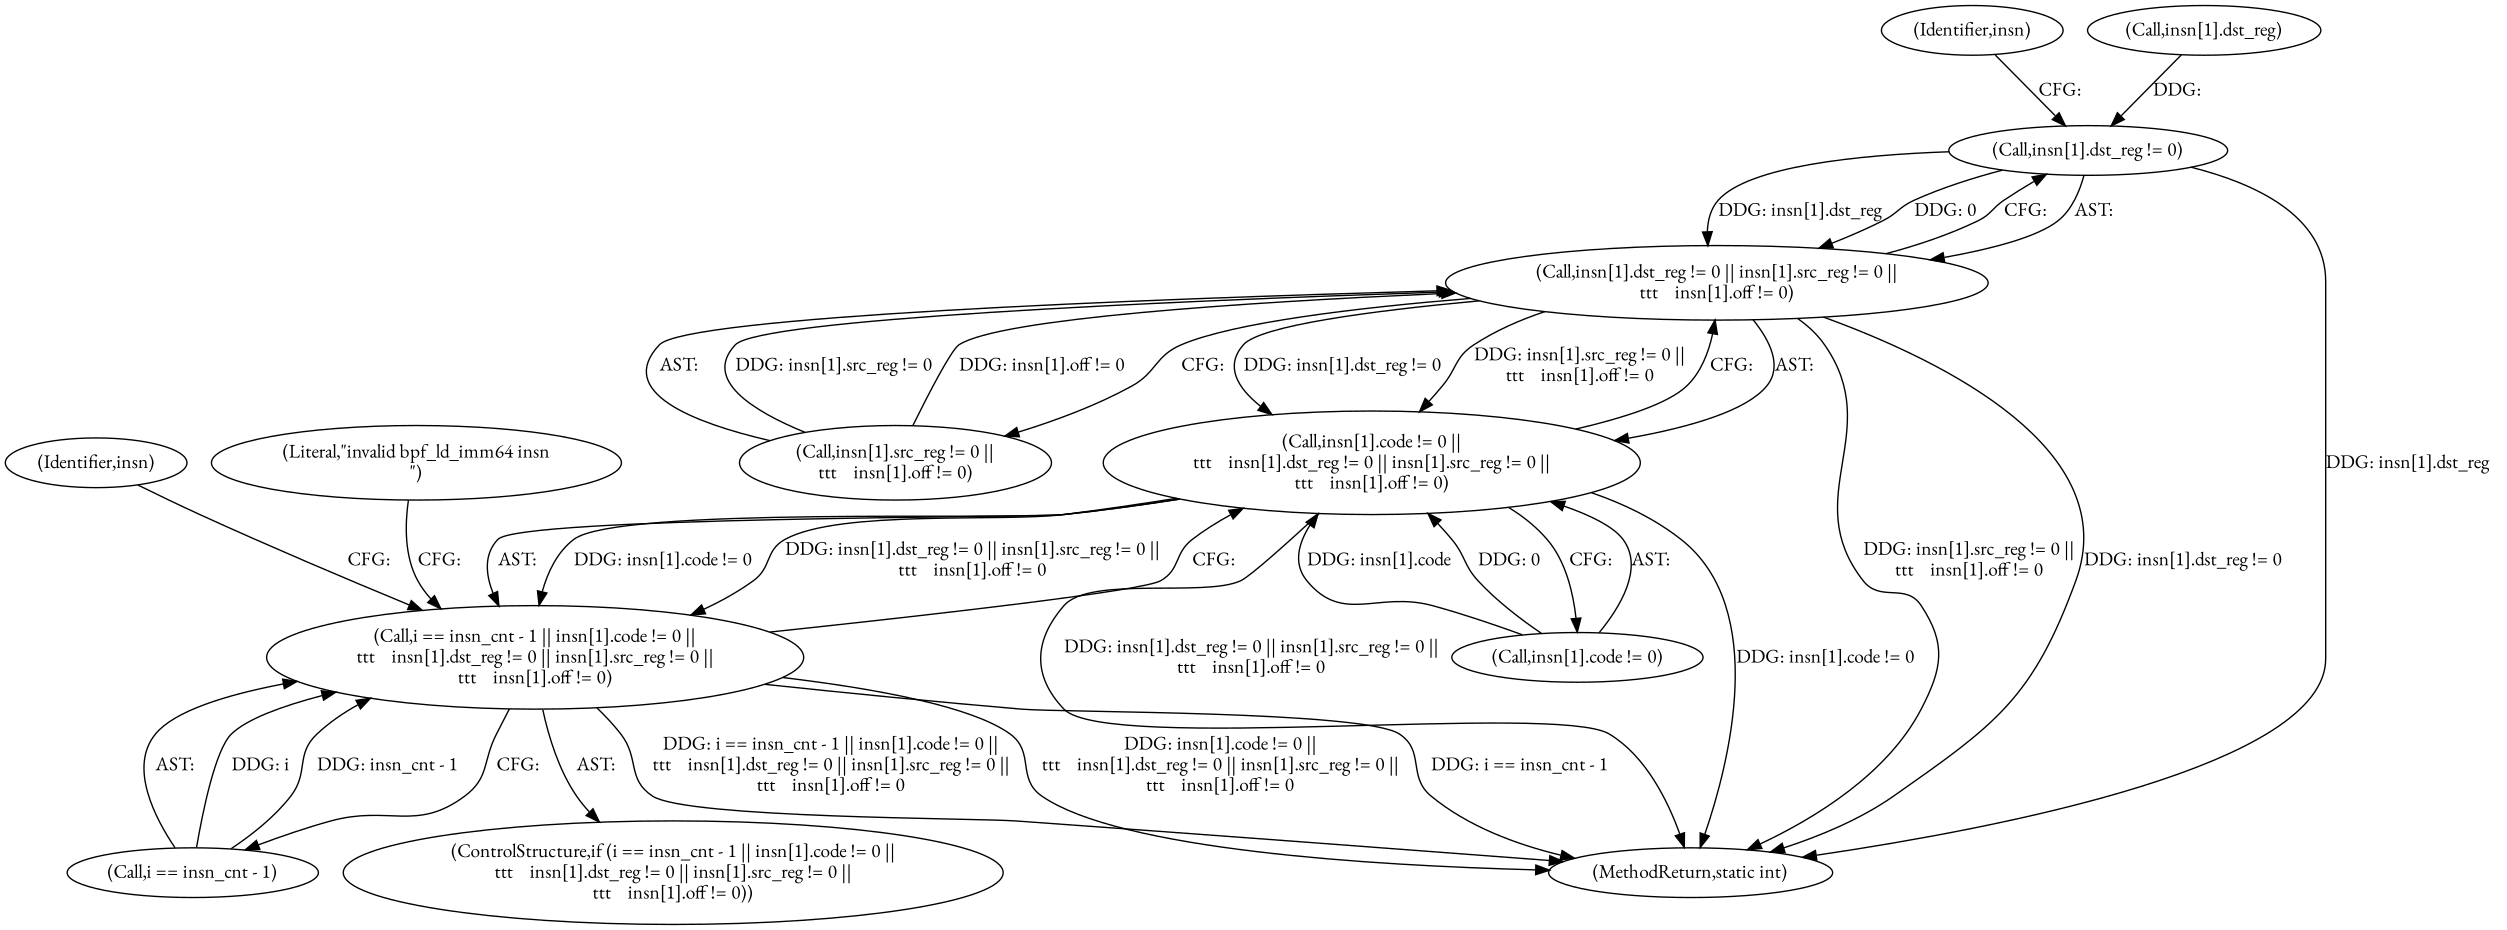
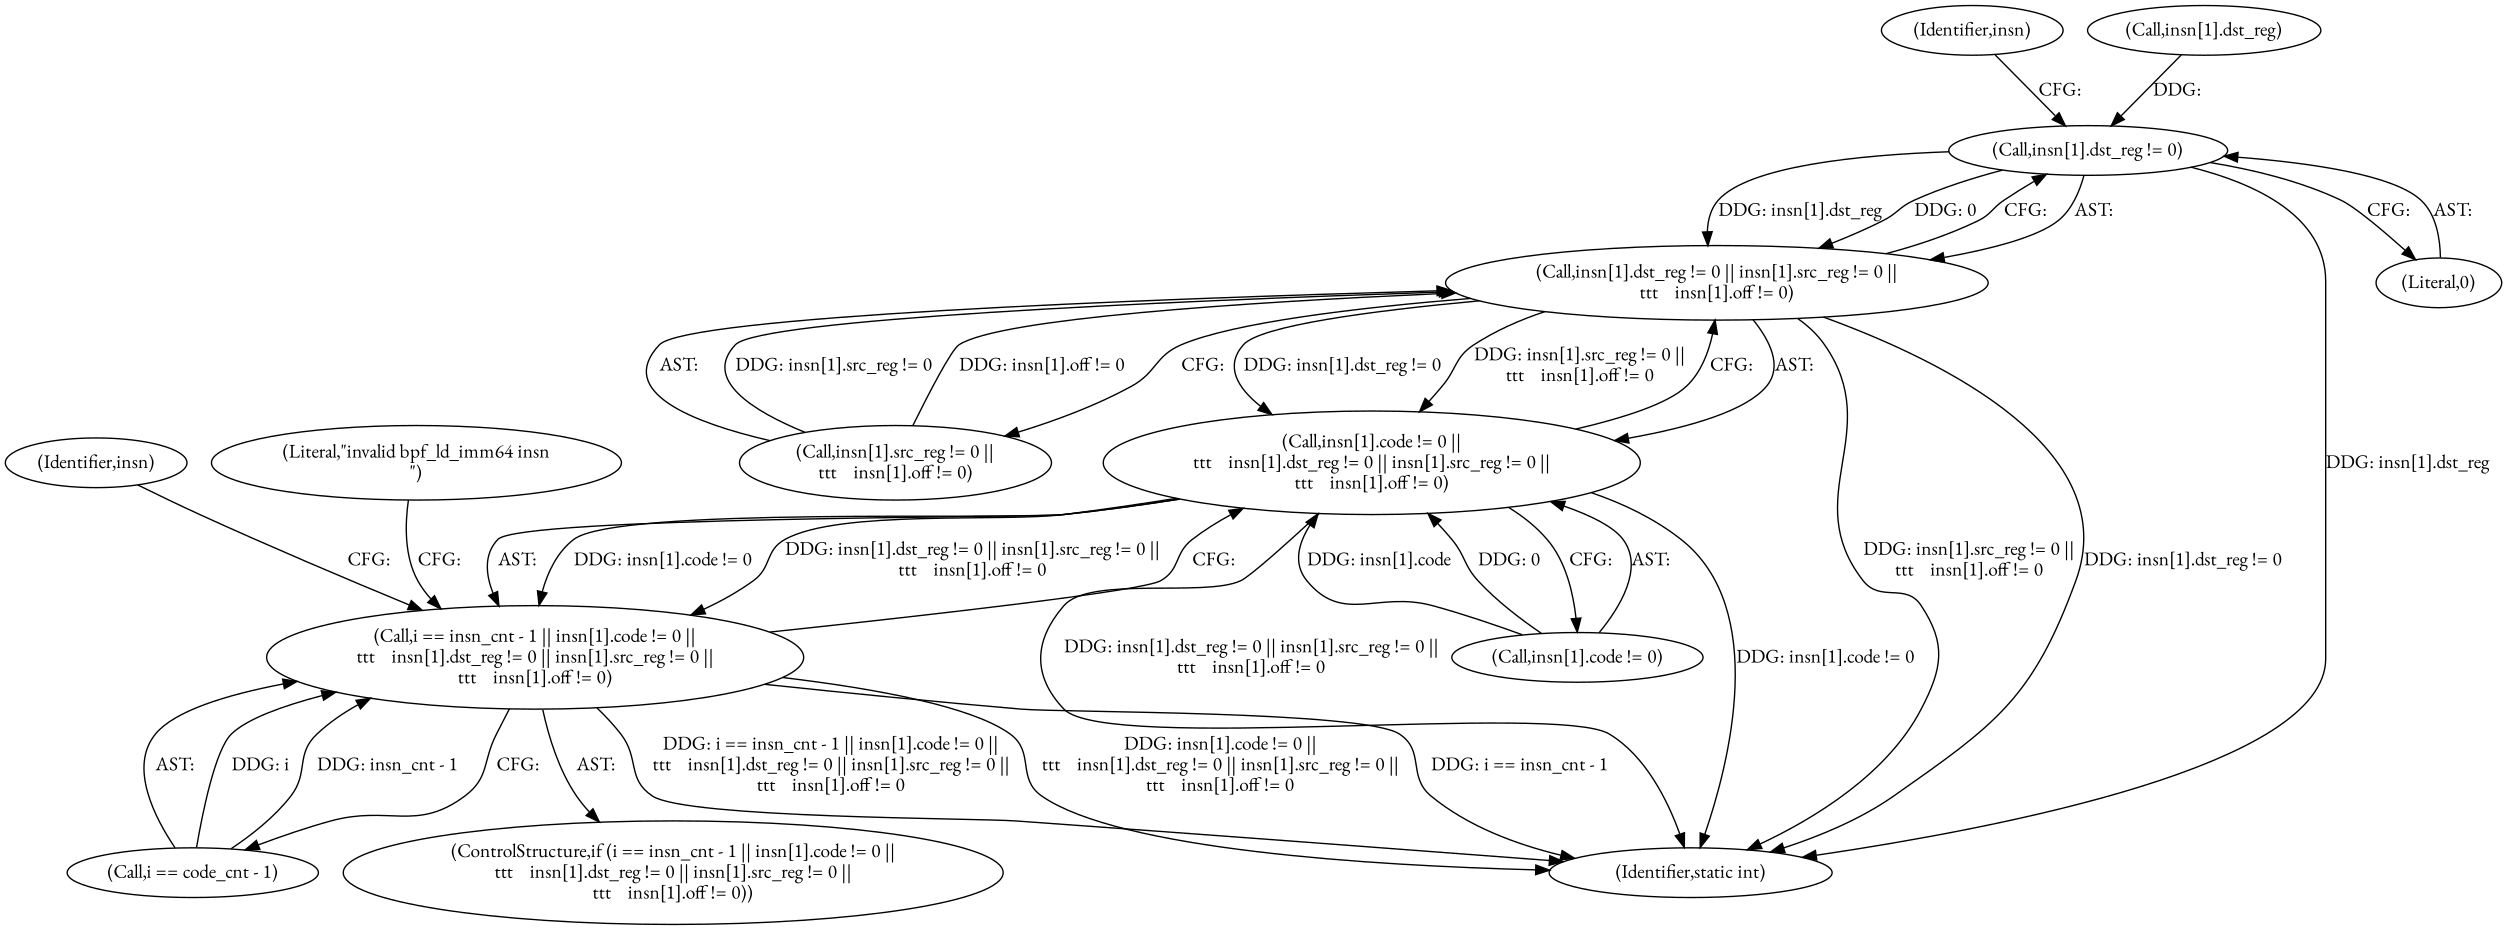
  digraph {
    fontname="EB Garamond"
    node [fontname="EB Garamond"]
    edge [fontname="EB Garamond"]
    n1 [label="(Call,insn[1].dst_reg != 0)"]
    n2 [label="(Call,insn[1].dst_reg != 0 || insn[1].src_reg != 0 ||\n\t\t\t    insn[1].off != 0)"]
-   n3 [label="(MethodReturn,static int)"]
+   n3 [label="(Identifier,static int)"]
+   n4 [label="(Literal,0)"]
    n5 [label="(Call,insn[1].code != 0 ||\n\t\t\t    insn[1].dst_reg != 0 || insn[1].src_reg != 0 ||\n\t\t\t    insn[1].off != 0)"]
    n6 [label="(Call,insn[1].src_reg != 0 ||\n\t\t\t    insn[1].off != 0)"]
    n7 [label="(Call,i == insn_cnt - 1 || insn[1].code != 0 ||\n\t\t\t    insn[1].dst_reg != 0 || insn[1].src_reg != 0 ||\n\t\t\t    insn[1].off != 0)"]
    n8 [label="(Call,insn[1].code != 0)"]
-   n9 [label="(Call,i == insn_cnt - 1)"]
+   n9 [label="(Call,i == code_cnt - 1)"]
    n10 [label="(ControlStructure,if (i == insn_cnt - 1 || insn[1].code != 0 ||\n\t\t\t    insn[1].dst_reg != 0 || insn[1].src_reg != 0 ||\n\t\t\t    insn[1].off != 0))"]
    n11 [label="(Identifier,insn)"]
    n12 [label="(Identifier,insn)"]
    n13 [label="(Call,insn[1].dst_reg)"]
    n14 [label="(Literal,\"invalid bpf_ld_imm64 insn\n\")"]
    n1 -> n2 [label="AST: "]
    n1 -> n2 [label="DDG: insn[1].dst_reg"]
    n1 -> n2 [label="DDG: 0"]
    n1 -> n3 [label="DDG: insn[1].dst_reg"]
+   n1 -> n4 [label="CFG: "]
    n2 -> n1 [label="CFG: "]
    n2 -> n3 [label="DDG: insn[1].src_reg != 0 ||\n\t\t\t    insn[1].off != 0"]
    n2 -> n3 [label="DDG: insn[1].dst_reg != 0"]
    n2 -> n5 [label="AST: "]
    n2 -> n5 [label="DDG: insn[1].dst_reg != 0"]
    n2 -> n5 [label="DDG: insn[1].src_reg != 0 ||\n\t\t\t    insn[1].off != 0"]
    n2 -> n6 [label="CFG: "]
+   n4 -> n1 [label="AST: "]
    n5 -> n2 [label="CFG: "]
    n5 -> n3 [label="DDG: insn[1].code != 0"]
    n5 -> n3 [label="DDG: insn[1].dst_reg != 0 || insn[1].src_reg != 0 ||\n\t\t\t    insn[1].off != 0"]
    n5 -> n7 [label="AST: "]
    n5 -> n7 [label="DDG: insn[1].code != 0"]
    n5 -> n7 [label="DDG: insn[1].dst_reg != 0 || insn[1].src_reg != 0 ||\n\t\t\t    insn[1].off != 0"]
    n5 -> n8 [label="CFG: "]
    n6 -> n2 [label="AST: "]
    n6 -> n2 [label="DDG: insn[1].src_reg != 0"]
    n6 -> n2 [label="DDG: insn[1].off != 0"]
    n7 -> n3 [label="DDG: i == insn_cnt - 1 || insn[1].code != 0 ||\n\t\t\t    insn[1].dst_reg != 0 || insn[1].src_reg != 0 ||\n\t\t\t    insn[1].off != 0"]
    n7 -> n3 [label="DDG: insn[1].code != 0 ||\n\t\t\t    insn[1].dst_reg != 0 || insn[1].src_reg != 0 ||\n\t\t\t    insn[1].off != 0"]
    n7 -> n3 [label="DDG: i == insn_cnt - 1"]
    n7 -> n5 [label="CFG: "]
    n7 -> n9 [label="CFG: "]
    n7 -> n10 [label="AST: "]
    n8 -> n5 [label="AST: "]
    n8 -> n5 [label="DDG: insn[1].code"]
    n8 -> n5 [label="DDG: 0"]
    n9 -> n7 [label="AST: "]
    n9 -> n7 [label="DDG: i"]
    n9 -> n7 [label="DDG: insn_cnt - 1"]
    n11 -> n7 [label="CFG: "]
    n12 -> n1 [label="CFG: "]
    n13 -> n1 [label="DDG: "]
    n14 -> n7 [label="CFG: "]
  }
